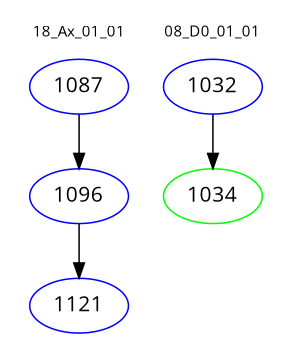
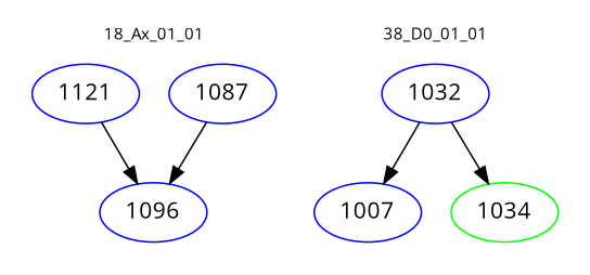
  digraph {
    fontname="Open Sans"
    node [color=blue fontname="Open Sans"]
    edge [color=black fontname="Open Sans"]
    n1 [label=1096]
    n2 [label=1087]
    n3 [label=1121]
    n4 [label=1032]
+   n5 [label=1007]
    n6 [color=green label=1034]
    subgraph cluster_1 {
      color=white
      fontsize=10
      label="18_Ax_01_01"
      n1
      n2
      n3
    }
    subgraph cluster_2 {
      color=white
      fontsize=10
-     label="08_D0_01_01"
+     label="38_D0_01_01"
      n4
+     n5
      n6
    }
-   n1 -> n3
+   n3 -> n1
    n2 -> n1
+   n4 -> n5
    n4 -> n6
  }
